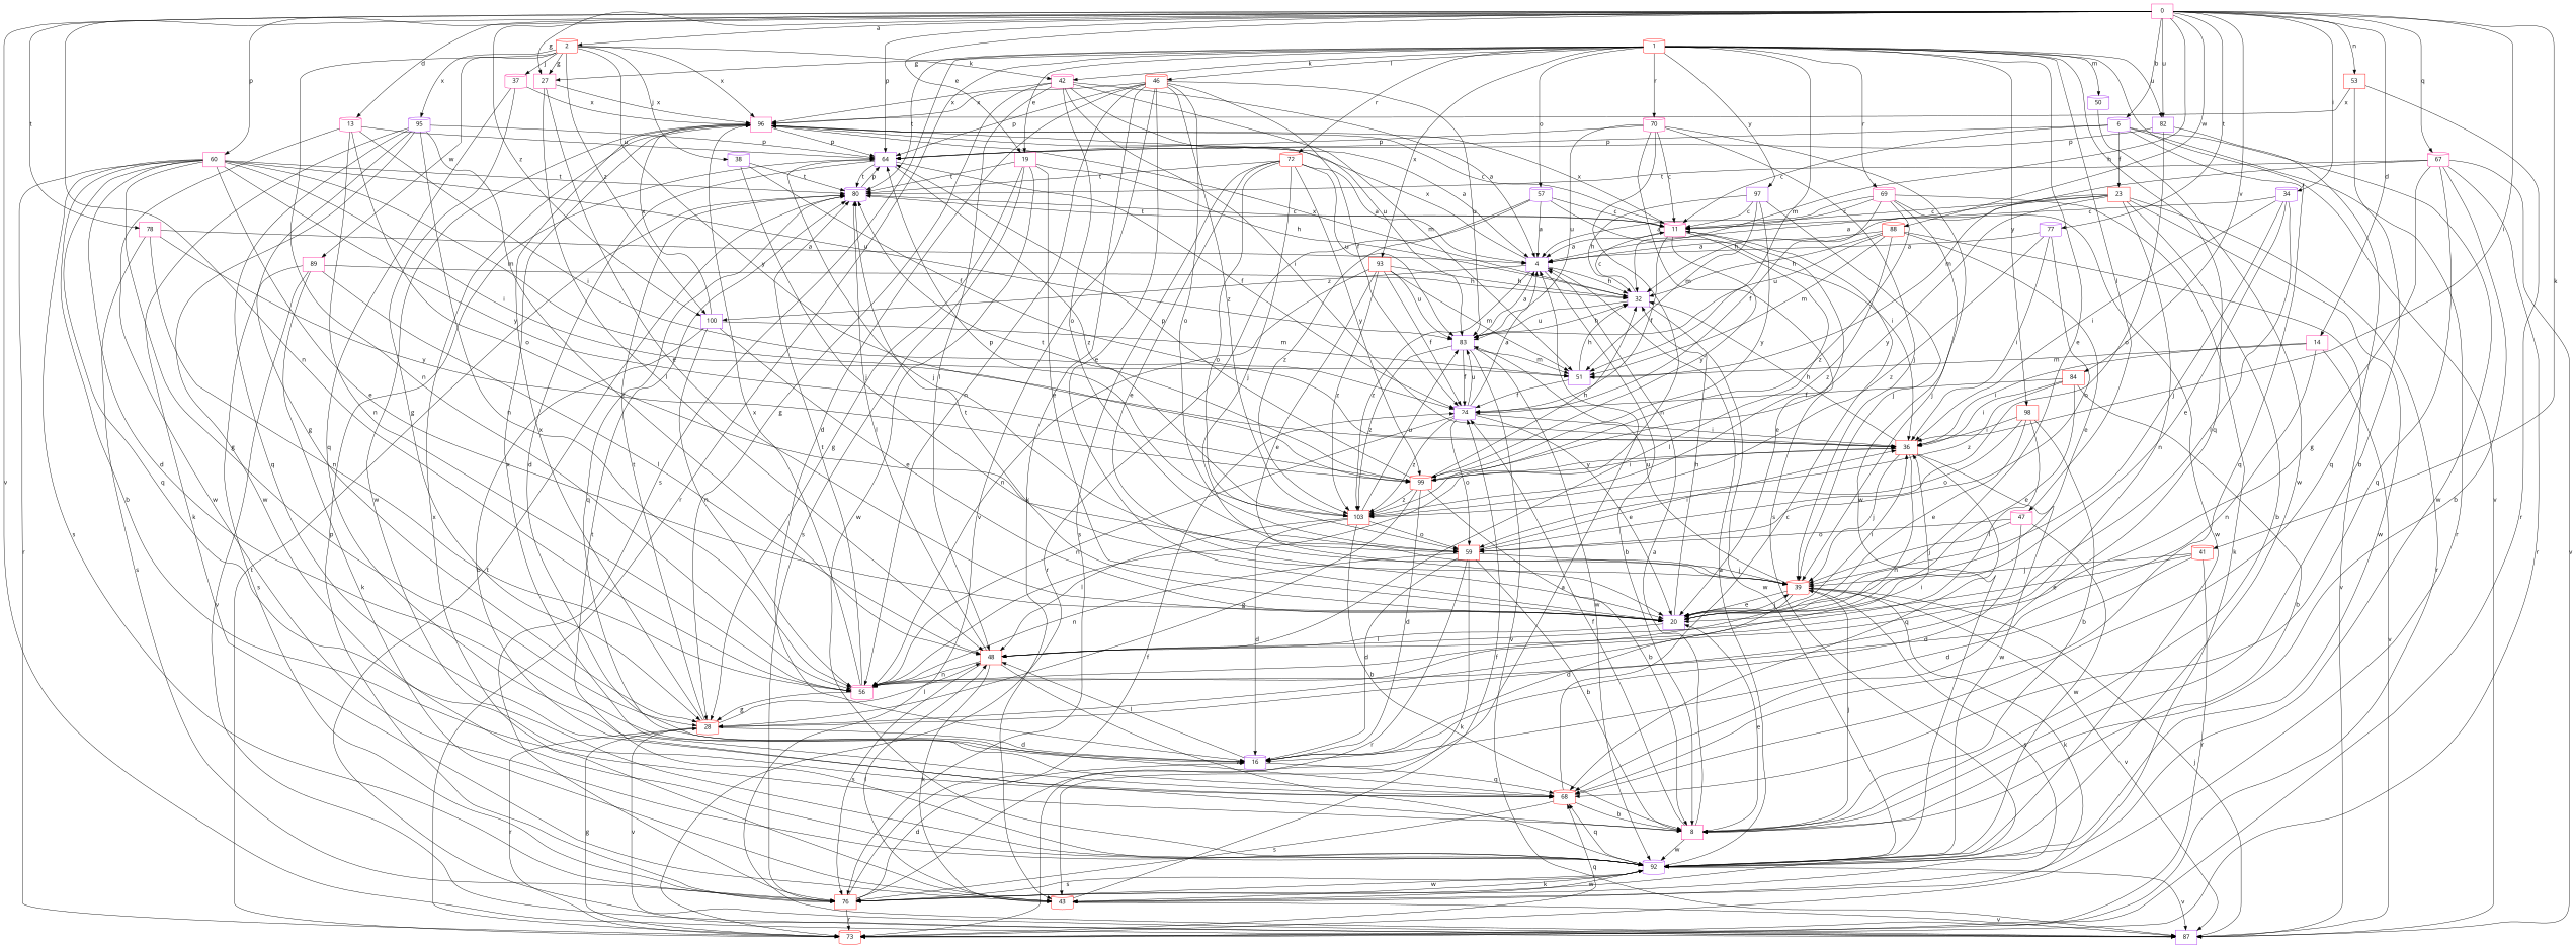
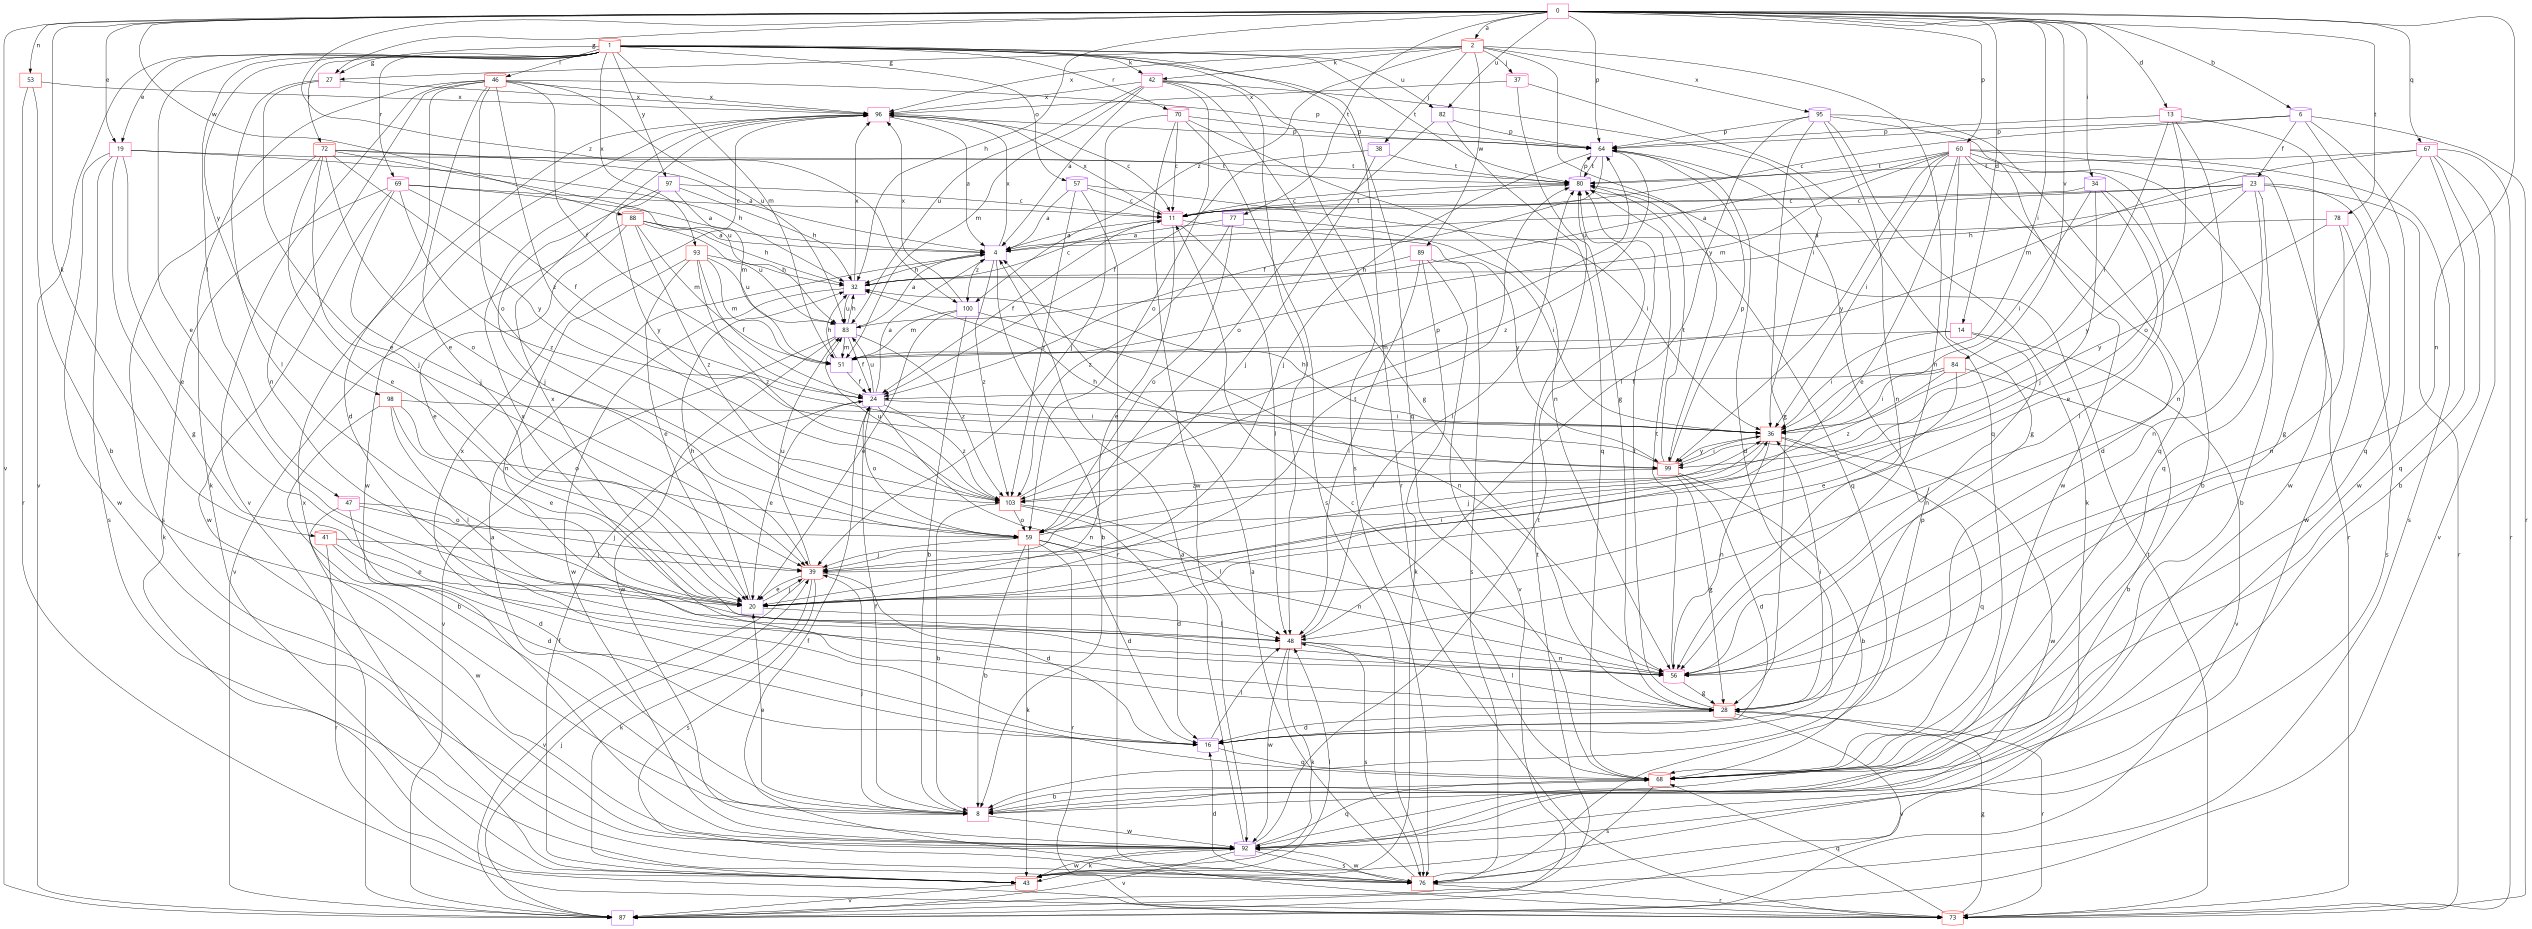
  strict digraph {
    fontname="Open Sans"
    node [color=red fontname="Open Sans" shape=cylinder]
    edge [fontname="Open Sans"]
    0 [color=deeppink shape=box]
    2
    6 [color=purple]
    13 [color=deeppink]
    14 [color=deeppink shape=box]
    19 [color=deeppink shape=box]
    27 [color=deeppink shape=box]
    32 [color=purple shape=box]
    34 [color=purple]
    36 [shape=box]
    41
    53 [shape=box]
    56 [color=deeppink]
    60 [color=deeppink shape=box]
    64 [color=purple shape=box]
    67 [color=deeppink]
    77 [color=purple]
    78 [color=deeppink shape=box]
    82 [color=purple shape=box]
    84 [shape=box]
    87 [color=purple shape=box]
    88
    100 [color=purple shape=box]
    42 [color=deeppink]
    37 [color=deeppink]
    38 [color=purple]
    89 [color=deeppink shape=box]
    95 [color=purple]
    96 [color=deeppink shape=box]
    99
    68
    73
    11 [color=deeppink]
-   23 [shape=box]
+   23 [color=purple shape=box]
    92 [color=purple]
    59 [shape=box]
    51 [color=purple shape=box]
    20 [color=purple shape=box]
    76 [shape=box]
    80 [color=purple]
    28
    48 [shape=box]
    83 [color=purple shape=box]
    39
    16 [color=purple]
    8 [color=deeppink shape=box]
    103 [shape=box]
    24 [color=purple]
    4 [color=purple shape=box]
    1
    46
    47 [color=deeppink]
-   50 [color=purple]
    57 [color=purple]
    69 [color=deeppink]
    70 [color=deeppink]
    72
    93 [shape=box]
    97 [color=purple shape=box]
    98 [shape=box]
    43
    0 -> 2 [label=a]
    0 -> 6 [label=b]
    0 -> 13 [label=d]
    0 -> 14 [label=d]
    0 -> 19 [label=e]
    0 -> 27 [label=g]
    0 -> 32 [label=h]
    0 -> 34 [label=i]
    0 -> 36 [label=i]
    0 -> 41 [label=k]
    0 -> 53 [label=n]
    0 -> 56 [label=n]
    0 -> 60 [label=p]
    0 -> 64 [label=p]
    0 -> 67 [label=q]
    0 -> 77 [label=t]
    0 -> 78 [label=t]
    0 -> 82 [label=u]
    0 -> 84 [label=v]
    0 -> 87 [label=v]
    0 -> 88 [label=w]
    0 -> 100 [label=z]
    2 -> 27 [label=g]
    2 -> 56 [label=n]
    2 -> 100 [label=z]
    2 -> 42 [label=k]
    2 -> 37 [label=j]
    2 -> 38 [label=j]
    2 -> 89 [label=w]
    2 -> 95 [label=x]
    2 -> 96 [label=x]
    2 -> 99 [label=y]
    6 -> 64 [label=p]
    6 -> 68 [label=q]
    6 -> 73 [label=r]
    6 -> 11 [label=c]
    6 -> 23 [label=f]
    6 -> 92 [label=w]
    13 -> 36 [label=i]
    13 -> 56 [label=n]
-   13 -> 64 [label=u]
+   13 -> 64 [label=p]
    13 -> 92 [label=w]
    13 -> 59 [label=o]
    14 -> 36 [label=i]
    14 -> 56 [label=n]
    14 -> 87 [label=v]
    14 -> 51 [label=m]
    19 -> 32 [label=h]
    19 -> 92 [label=w]
    19 -> 20 [label=e]
    19 -> 76 [label=s]
    19 -> 80 [label=t]
    19 -> 28 [label=g]
    27 -> 96 [label=x]
    27 -> 20 [label=e]
    27 -> 48 [label=l]
    32 -> 96 [label=x]
    32 -> 11 [label=c]
    32 -> 92 [label=w]
    32 -> 83 [label=u]
    34 -> 36 [label=i]
    34 -> 11 [label=c]
    34 -> 20 [label=e]
    34 -> 48 [label=l]
    34 -> 39 [label=j]
    36 -> 32 [label=h]
    36 -> 56 [label=n]
    36 -> 99 [label=y]
    36 -> 68 [label=q]
    36 -> 92 [label=w]
    36 -> 39 [label=j]
    41 -> 73 [label=r]
    41 -> 20 [label=e]
    41 -> 39 [label=j]
    41 -> 16 [label=d]
    53 -> 96 [label=x]
    53 -> 73 [label=r]
    53 -> 8 [label=b]
    56 -> 96 [label=x]
    56 -> 80 [label=t]
    56 -> 28 [label=g]
    60 -> 36 [label=i]
    60 -> 99 [label=y]
    60 -> 68 [label=q]
    60 -> 73 [label=r]
    60 -> 51 [label=m]
    60 -> 20 [label=e]
    60 -> 76 [label=s]
    60 -> 80 [label=t]
    60 -> 28 [label=g]
    60 -> 83 [label=u]
    60 -> 16 [label=d]
    60 -> 8 [label=b]
    64 -> 80 [label=t]
    64 -> 39 [label=j]
    64 -> 16 [label=d]
    64 -> 103 [label=z]
    64 -> 24 [label=f]
    67 -> 87 [label=v]
    67 -> 68 [label=q]
    67 -> 73 [label=r]
    67 -> 51 [label=m]
    67 -> 80 [label=t]
    67 -> 28 [label=g]
    67 -> 8 [label=b]
    77 -> 36 [label=i]
    77 -> 59 [label=o]
    77 -> 103 [label=z]
    77 -> 4 [label=a]
    78 -> 56 [label=n]
    78 -> 99 [label=y]
    78 -> 76 [label=s]
    78 -> 4 [label=a]
    82 -> 64 [label=p]
    82 -> 68 [label=q]
    82 -> 59 [label=o]
    84 -> 36 [label=i]
    84 -> 20 [label=e]
    84 -> 8 [label=b]
    84 -> 103 [label=z]
    84 -> 24 [label=f]
    87 -> 80 [label=t]
    87 -> 39 [label=j]
    88 -> 32 [label=h]
    88 -> 87 [label=v]
    88 -> 51 [label=m]
    88 -> 20 [label=e]
    88 -> 83 [label=u]
    88 -> 103 [label=z]
    88 -> 4 [label=a]
    100 -> 56 [label=n]
    100 -> 96 [label=x]
    100 -> 51 [label=m]
    100 -> 20 [label=e]
    100 -> 8 [label=b]
    42 -> 36 [label=i]
    42 -> 96 [label=x]
    42 -> 59 [label=o]
    42 -> 51 [label=m]
    42 -> 28 [label=g]
    42 -> 48 [label=l]
    42 -> 83 [label=u]
    42 -> 4 [label=a]
    37 -> 96 [label=x]
    37 -> 68 [label=q]
    37 -> 28 [label=g]
    38 -> 80 [label=t]
    38 -> 39 [label=j]
    38 -> 24 [label=f]
    89 -> 32 [label=h]
    89 -> 87 [label=v]
    89 -> 76 [label=s]
    89 -> 48 [label=l]
    89 -> 43 [label=k]
    95 -> 56 [label=n]
    95 -> 64 [label=p]
    95 -> 68 [label=q]
    95 -> 92 [label=w]
    95 -> 28 [label=g]
    95 -> 48 [label=l]
    95 -> 43 [label=k]
    96 -> 64 [label=p]
    96 -> 11 [label=c]
    96 -> 92 [label=w]
    96 -> 4 [label=a]
    99 -> 32 [label=h]
    99 -> 36 [label=i]
    99 -> 64 [label=p]
    99 -> 80 [label=t]
    99 -> 28 [label=g]
    99 -> 16 [label=d]
    99 -> 8 [label=b]
    99 -> 103 [label=z]
    68 -> 96 [label=x]
    68 -> 11 [label=c]
    68 -> 76 [label=s]
    68 -> 8 [label=b]
    73 -> 68 [label=q]
    73 -> 80 [label=t]
    73 -> 28 [label=g]
    11 -> 96 [label=x]
    11 -> 99 [label=y]
    11 -> 20 [label=e]
    11 -> 80 [label=t]
    11 -> 48 [label=l]
    11 -> 24 [label=f]
    11 -> 4 [label=a]
    23 -> 32 [label=h]
    23 -> 56 [label=n]
    23 -> 99 [label=y]
    23 -> 73 [label=r]
    23 -> 11 [label=c]
    23 -> 92 [label=w]
    23 -> 8 [label=b]
    23 -> 4 [label=a]
    92 -> 87 [label=v]
    92 -> 68 [label=q]
    92 -> 76 [label=s]
    92 -> 80 [label=t]
    92 -> 4 [label=a]
    92 -> 43 [label=k]
    59 -> 36 [label=i]
    59 -> 56 [label=n]
    59 -> 73 [label=r]
    59 -> 39 [label=j]
    59 -> 16 [label=d]
    59 -> 8 [label=b]
    59 -> 43 [label=k]
    51 -> 32 [label=h]
    51 -> 24 [label=f]
    20 -> 32 [label=h]
    20 -> 36 [label=i]
    20 -> 80 [label=t]
    20 -> 48 [label=l]
    20 -> 39 [label=j]
    76 -> 64 [label=p]
    76 -> 73 [label=r]
    76 -> 92 [label=w]
    76 -> 16 [label=d]
    76 -> 24 [label=f]
    76 -> 4 [label=a]
    80 -> 64 [label=p]
    80 -> 68 [label=q]
    80 -> 11 [label=c]
    28 -> 36 [label=i]
    28 -> 87 [label=v]
    28 -> 96 [label=x]
    28 -> 73 [label=r]
    28 -> 80 [label=t]
    28 -> 48 [label=l]
    28 -> 16 [label=d]
    48 -> 56 [label=n]
    48 -> 92 [label=w]
    48 -> 76 [label=s]
    48 -> 80 [label=l]
    48 -> 43 [label=k]
    83 -> 32 [label=h]
    83 -> 87 [label=v]
    83 -> 92 [label=w]
    83 -> 51 [label=m]
    83 -> 103 [label=z]
    83 -> 24 [label=f]
    83 -> 4 [label=a]
    39 -> 87 [label=v]
    39 -> 20 [label=e]
    39 -> 76 [label=s]
    39 -> 83 [label=u]
    39 -> 16 [label=d]
    39 -> 43 [label=k]
    16 -> 68 [label=q]
    16 -> 48 [label=l]
    8 -> 92 [label=w]
    8 -> 20 [label=e]
    8 -> 39 [label=j]
    8 -> 24 [label=f]
    8 -> 4 [label=a]
    103 -> 64 [label=p]
    103 -> 59 [label=o]
    103 -> 48 [label=l]
    103 -> 83 [label=u]
    103 -> 16 [label=d]
    103 -> 8 [label=b]
    24 -> 36 [label=i]
    24 -> 56 [label=n]
    24 -> 59 [label=o]
    24 -> 20 [label=e]
    24 -> 83 [label=u]
    24 -> 103 [label=z]
    24 -> 4 [label=a]
    4 -> 32 [label=h]
    4 -> 100 [label=z]
    4 -> 96 [label=x]
    4 -> 8 [label=b]
    4 -> 103 [label=z]
    1 -> 19 [label=e]
    1 -> 27 [label=g]
    1 -> 82 [label=u]
    1 -> 87 [label=v]
    1 -> 42 [label=k]
    1 -> 68 [label=q]
    1 -> 73 [label=r]
    1 -> 51 [label=m]
    1 -> 20 [label=e]
    1 -> 76 [label=s]
    1 -> 80 [label=t]
    1 -> 46 [label=l]
    1 -> 47 [label=l]
-   1 -> 50 [label=m]
    1 -> 57 [label=o]
    1 -> 69 [label=r]
    1 -> 70 [label=r]
    1 -> 72 [label=r]
    1 -> 93 [label=x]
    1 -> 97 [label=y]
    1 -> 98 [label=y]
    46 -> 56 [label=n]
    46 -> 64 [label=p]
    46 -> 87 [label=v]
    46 -> 96 [label=x]
    46 -> 59 [label=o]
    46 -> 20 [label=e]
    46 -> 83 [label=u]
    46 -> 16 [label=d]
    46 -> 103 [label=z]
    46 -> 24 [label=f]
    46 -> 43 [label=k]
    47 -> 92 [label=w]
    47 -> 59 [label=o]
    47 -> 39 [label=j]
    47 -> 16 [label=d]
-   50 -> 92 [label=w]
    57 -> 36 [label=i]
    57 -> 73 [label=r]
    57 -> 11 [label=c]
    57 -> 103 [label=z]
    57 -> 4 [label=a]
    69 -> 11 [label=c]
    69 -> 92 [label=w]
    69 -> 39 [label=j]
    69 -> 103 [label=z]
    69 -> 24 [label=f]
    69 -> 4 [label=a]
    69 -> 43 [label=k]
    70 -> 56 [label=n]
    70 -> 64 [label=p]
    70 -> 11 [label=c]
    70 -> 92 [label=w]
    70 -> 76 [label=s]
-   70 -> 83 [label=u]
    70 -> 39 [label=j]
    72 -> 99 [label=y]
    72 -> 59 [label=o]
    72 -> 20 [label=e]
    72 -> 76 [label=s]
    72 -> 80 [label=t]
    72 -> 83 [label=u]
    72 -> 39 [label=j]
    72 -> 4 [label=a]
    93 -> 32 [label=h]
    93 -> 56 [label=n]
    93 -> 51 [label=m]
    93 -> 20 [label=e]
    93 -> 83 [label=u]
    93 -> 103 [label=z]
    93 -> 24 [label=f]
    97 -> 32 [label=h]
    97 -> 99 [label=y]
    97 -> 11 [label=c]
    97 -> 51 [label=m]
    97 -> 39 [label=j]
    98 -> 36 [label=i]
    98 -> 59 [label=o]
    98 -> 20 [label=e]
    98 -> 48 [label=l]
    98 -> 8 [label=b]
    43 -> 87 [label=v]
    43 -> 96 [label=x]
    43 -> 92 [label=w]
    43 -> 48 [label=l]
    43 -> 24 [label=f]
  }
